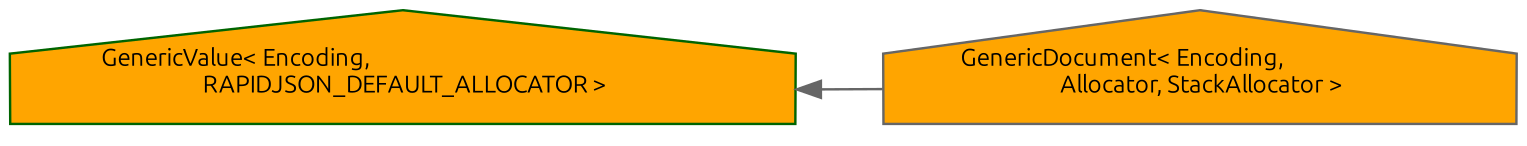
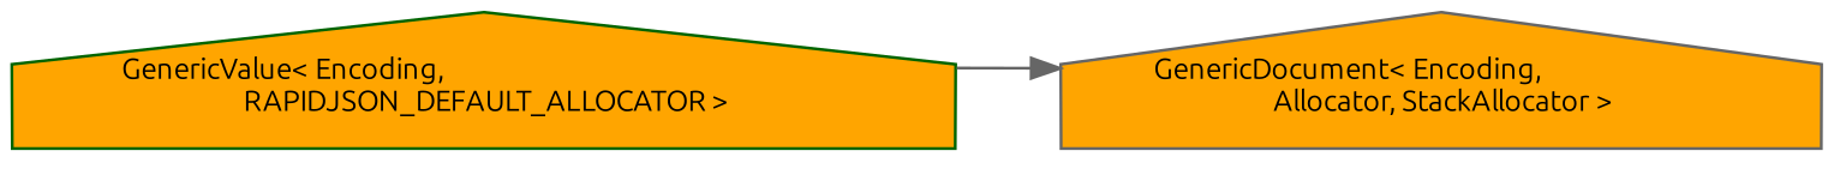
  digraph {
    rankdir=LR
    fontname=Ubuntu
    node [fillcolor=orange fontname=Ubuntu fontsize=10 shape=house style=filled]
    n1 [color=darkgreen height=0.2 label="GenericValue\< Encoding,\l RAPIDJSON_DEFAULT_ALLOCATOR \>" width=0.4]
    n2 [color=gray40 height=0.2 label="GenericDocument\< Encoding,\l Allocator, StackAllocator \>" width=0.4]
-   n1 -> n2 [color=gray40 dir=back fontname=Ubuntu fontsize=10 labelfontname=Helvetica labelfontsize=10 style=solid]
+   n2 -> n1 [color=gray40 dir=back fontname=Ubuntu fontsize=10 labelfontname=Helvetica labelfontsize=10 style=solid]
  }
